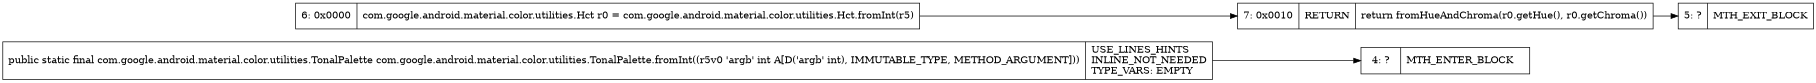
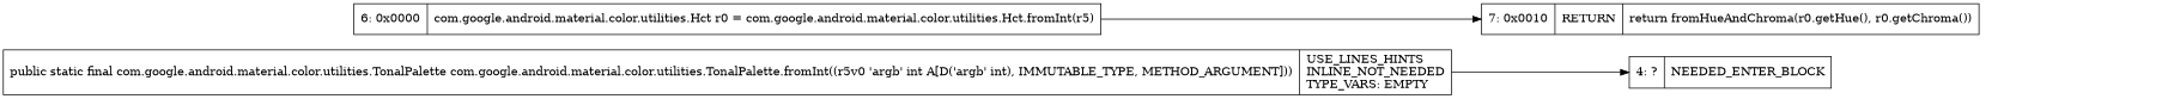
  digraph {
    rankdir=LR
    node [shape=record]
-   n1 [label="{4\:\ ?|MTH_ENTER_BLOCK\l}"]
+   n1 [label="{4\:\ ?|NEEDED_ENTER_BLOCK\l}"]
    n2 [label="{6\:\ 0x0000|com.google.android.material.color.utilities.Hct r0 = com.google.android.material.color.utilities.Hct.fromInt(r5)\l}"]
    n3 [label="{7\:\ 0x0010|RETURN\l|return fromHueAndChroma(r0.getHue(), r0.getChroma())\l}"]
-   n4 [label="{5\:\ ?|MTH_EXIT_BLOCK\l}"]
    n5 [label="{public static final com.google.android.material.color.utilities.TonalPalette com.google.android.material.color.utilities.TonalPalette.fromInt((r5v0 'argb' int A[D('argb' int), IMMUTABLE_TYPE, METHOD_ARGUMENT]))  | USE_LINES_HINTS\lINLINE_NOT_NEEDED\lTYPE_VARS: EMPTY\l}"]
    n2 -> n3
-   n3 -> n4
    n5 -> n1
  }
